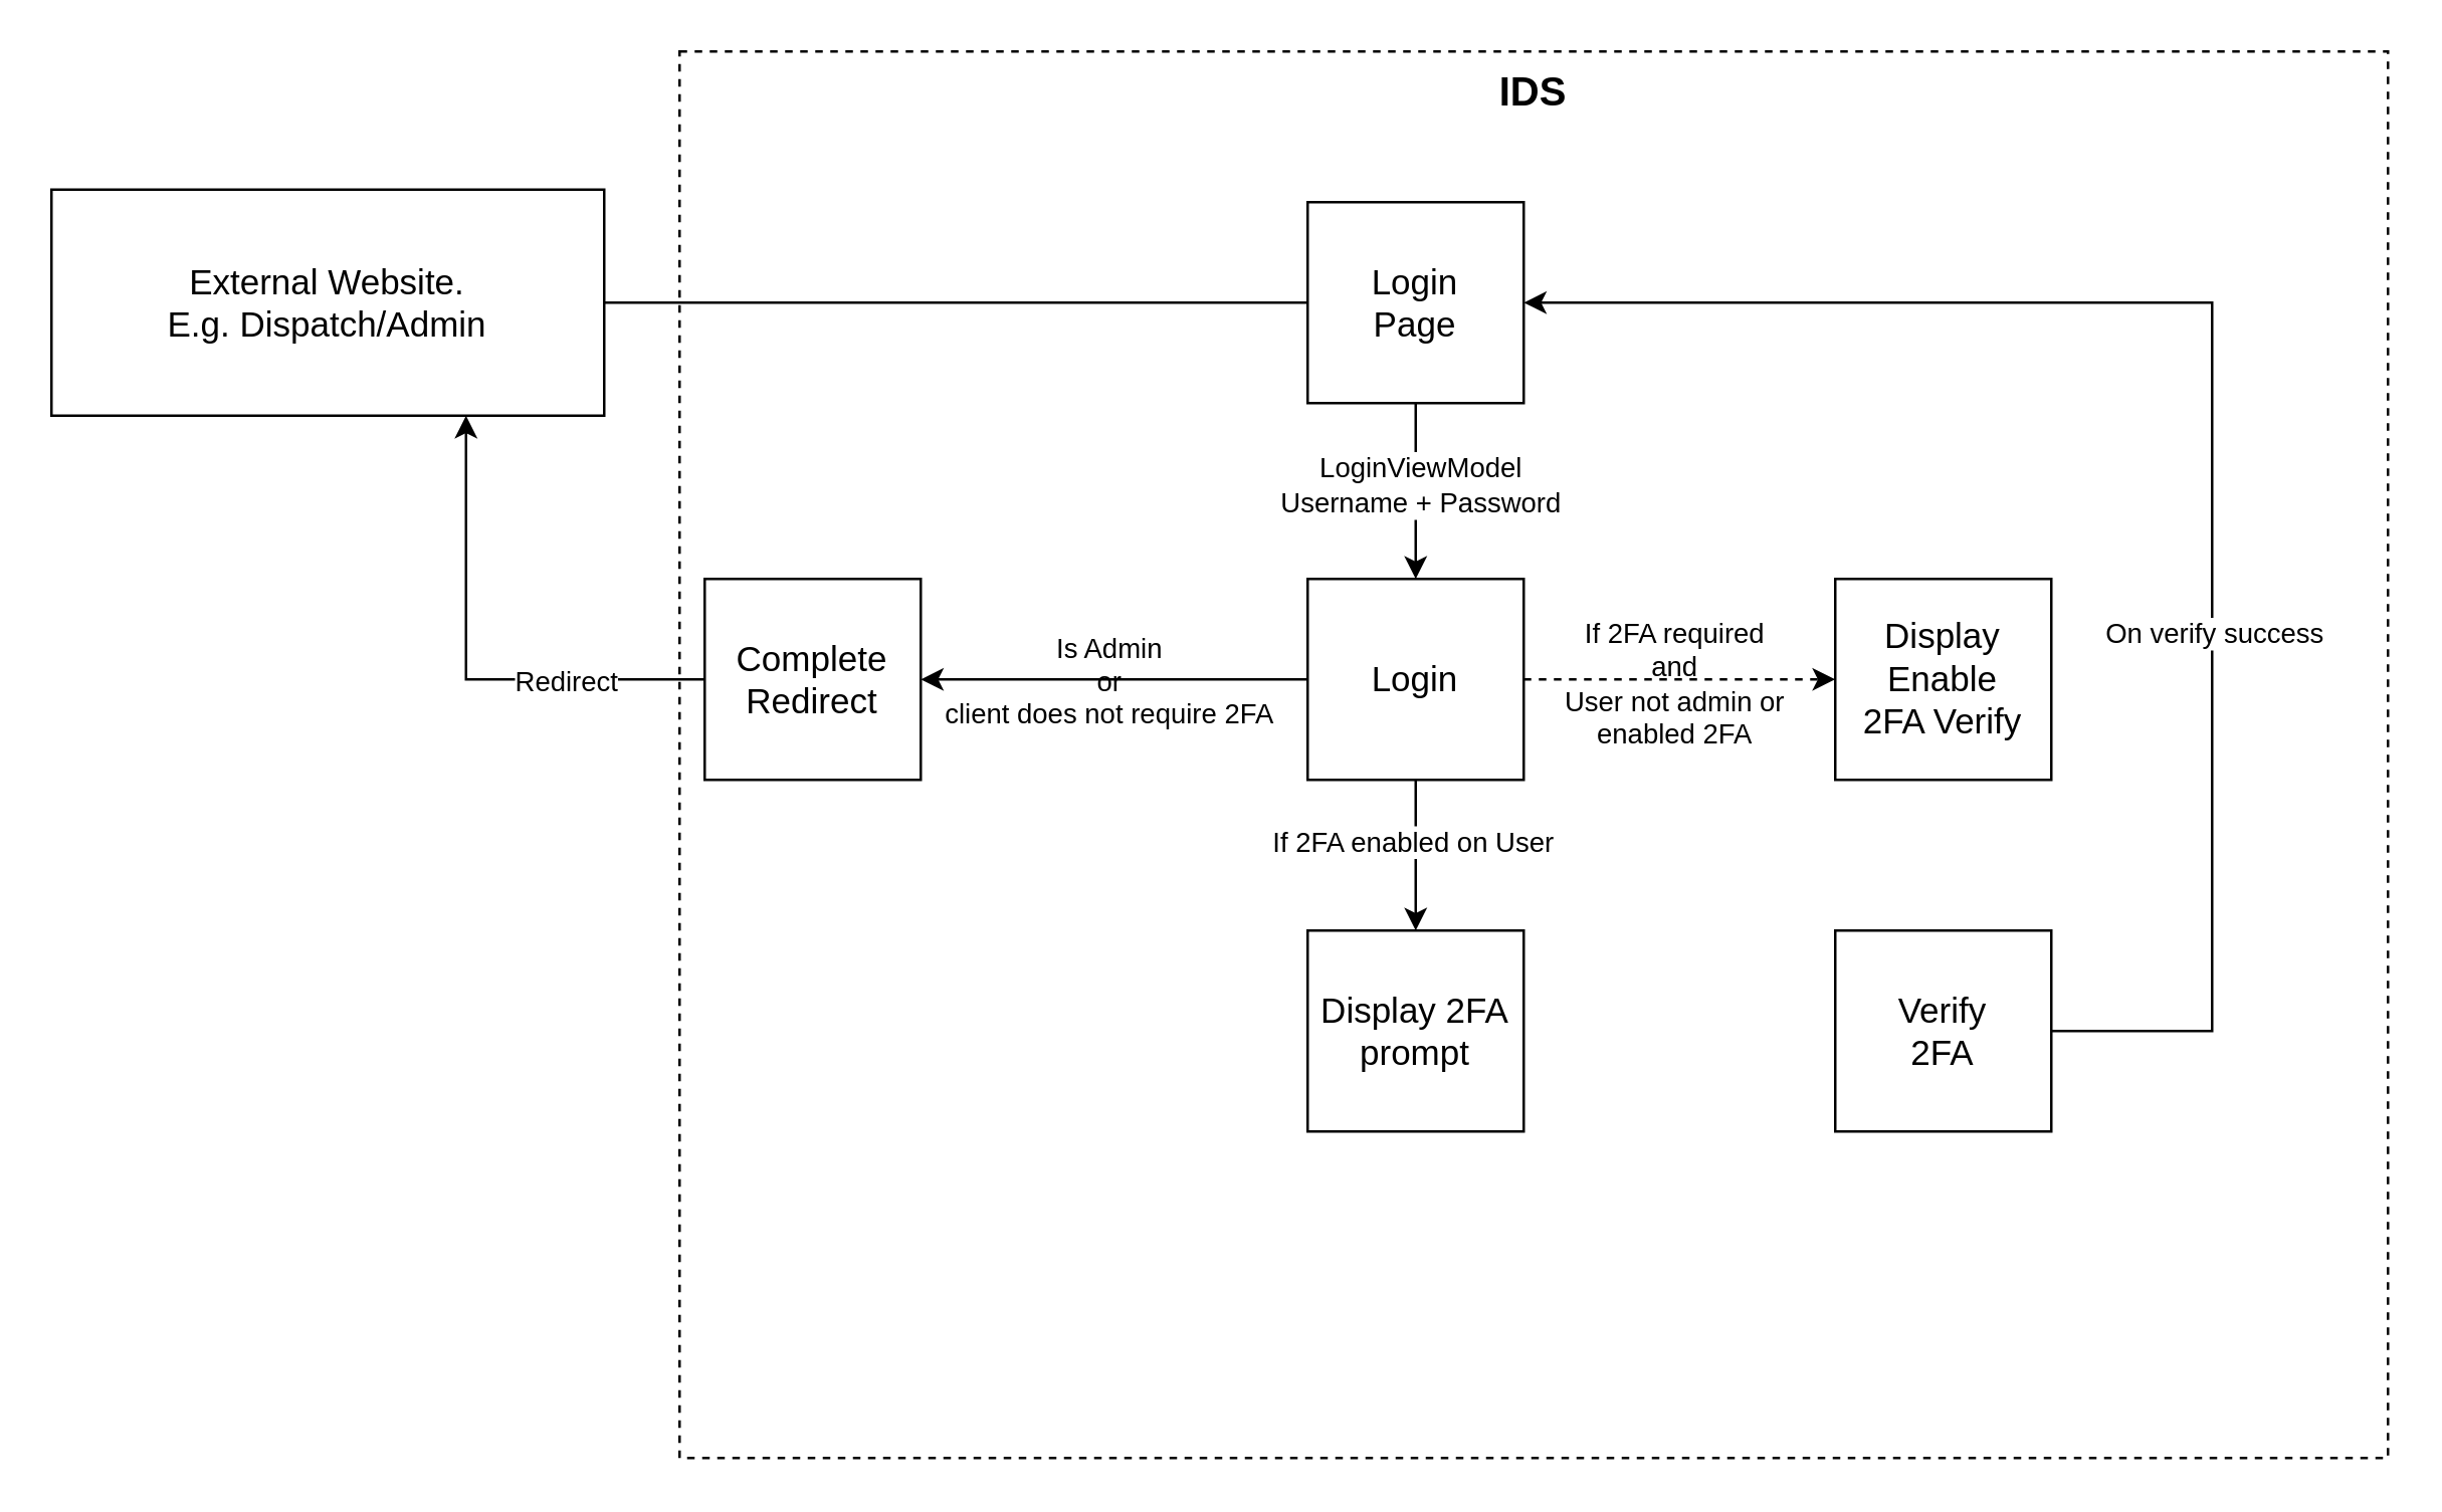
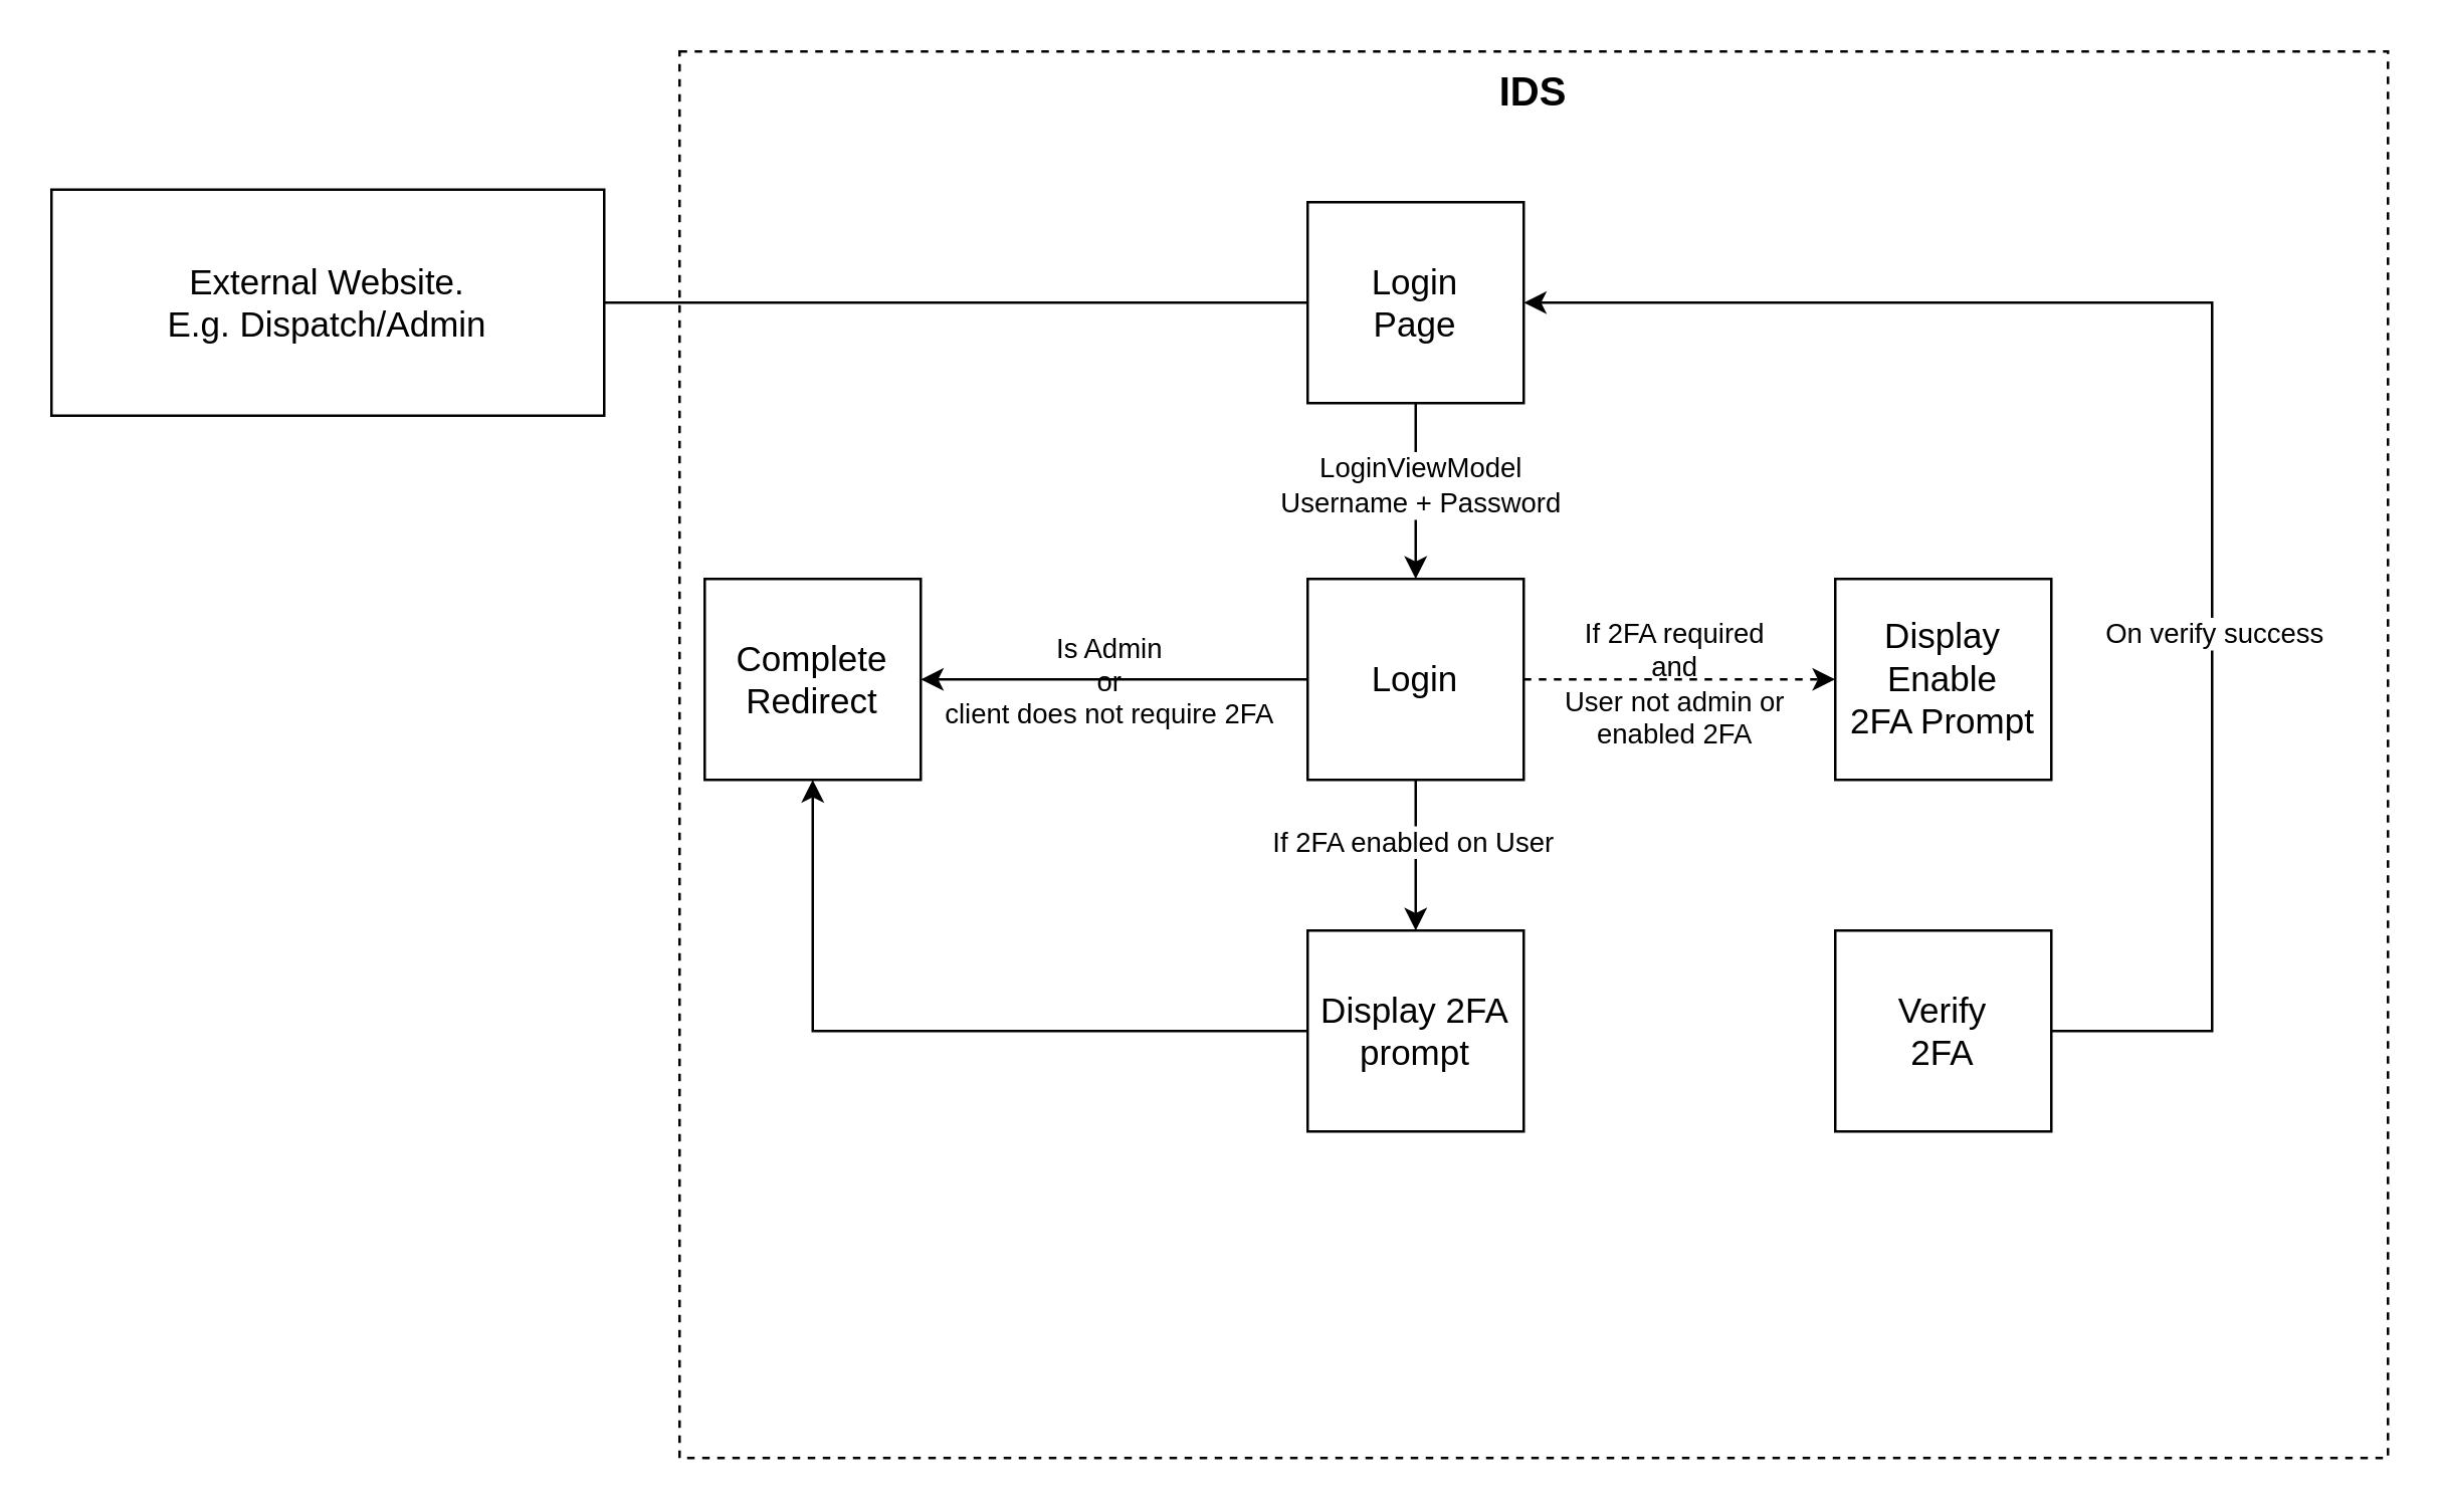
  <mxCell id="0" />
  <mxCell id="1" parent="0" />
  <mxCell id="2" value="&lt;font style=&quot;font-size: 16px;&quot;&gt;IDS&lt;/font&gt;" style="html=1;whiteSpace=wrap;gradientColor=none;fillColor=none;dashed=1;fontSize=14;verticalAlign=top;fontStyle=1" vertex="1" parent="1"><mxGeometry x="270" y="20" width="680" height="560" as="geometry" /></mxCell>
  <mxCell id="3" style="edgeStyle=orthogonalEdgeStyle;rounded=0;orthogonalLoop=1;jettySize=auto;html=1;exitX=1;exitY=0.5;exitDx=0;exitDy=0;entryX=0;entryY=0.5;entryDx=0;entryDy=0;endArrow=none;" edge="1" parent="1" source="4" target="7"><mxGeometry relative="1" as="geometry" /></mxCell>
  <mxCell id="4" value="External Website.&lt;div&gt;E.g. Dispatch/Admin&lt;/div&gt;" style="html=1;whiteSpace=wrap;fontSize=14;" vertex="1" parent="1"><mxGeometry x="20" y="75" width="220" height="90" as="geometry" /></mxCell>
  <mxCell id="5" style="edgeStyle=orthogonalEdgeStyle;rounded=0;orthogonalLoop=1;jettySize=auto;html=1;exitX=0.5;exitY=1;exitDx=0;exitDy=0;entryX=0.5;entryY=0;entryDx=0;entryDy=0;" edge="1" parent="1" source="7" target="14"><mxGeometry relative="1" as="geometry" /></mxCell>
  <mxCell id="6" value="LoginViewModel&lt;div&gt;Username + Password&lt;/div&gt;" style="edgeLabel;html=1;align=center;verticalAlign=middle;resizable=0;points=[];" vertex="1" connectable="0" parent="5"><mxGeometry x="-0.086" y="1" relative="1" as="geometry"><mxPoint as="offset" /></mxGeometry></mxCell>
  <mxCell id="7" value="Login&lt;div&gt;Page&lt;/div&gt;" style="html=1;whiteSpace=wrap;fontSize=14;" vertex="1" parent="1"><mxGeometry x="520" y="80" width="86" height="80" as="geometry" /></mxCell>
  <mxCell id="8" style="edgeStyle=orthogonalEdgeStyle;rounded=0;orthogonalLoop=1;jettySize=auto;html=1;exitX=0;exitY=0.5;exitDx=0;exitDy=0;entryX=1;entryY=0.5;entryDx=0;entryDy=0;" edge="1" parent="1" source="14" target="17"><mxGeometry relative="1" as="geometry" /></mxCell>
  <mxCell id="9" value="Is Admin&lt;div&gt;or&lt;/div&gt;&lt;div&gt;client does not require 2FA&lt;/div&gt;" style="edgeLabel;html=1;align=center;verticalAlign=middle;resizable=0;points=[];labelBackgroundColor=none;" vertex="1" connectable="0" parent="8"><mxGeometry x="-0.148" y="2" relative="1" as="geometry"><mxPoint x="-14" y="-2" as="offset" /></mxGeometry></mxCell>
  <mxCell id="10" style="edgeStyle=orthogonalEdgeStyle;rounded=0;orthogonalLoop=1;jettySize=auto;html=1;exitX=0.5;exitY=1;exitDx=0;exitDy=0;entryX=0.5;entryY=0;entryDx=0;entryDy=0;" edge="1" parent="1" source="14" target="19"><mxGeometry relative="1" as="geometry" /></mxCell>
  <mxCell id="11" value="If 2FA enabled on User" style="edgeLabel;html=1;align=center;verticalAlign=middle;resizable=0;points=[];" vertex="1" connectable="0" parent="10"><mxGeometry x="-0.2" y="-2" relative="1" as="geometry"><mxPoint as="offset" /></mxGeometry></mxCell>
  <mxCell id="12" style="edgeStyle=orthogonalEdgeStyle;rounded=0;orthogonalLoop=1;jettySize=auto;html=1;exitX=1;exitY=0.5;exitDx=0;exitDy=0;entryX=0;entryY=0.5;entryDx=0;entryDy=0;dashed=1;" edge="1" parent="1" source="14" target="20"><mxGeometry relative="1" as="geometry" /></mxCell>
  <mxCell id="13" value="If 2FA required&lt;div&gt;and&lt;/div&gt;&lt;div&gt;User not admin or&lt;/div&gt;&lt;div&gt;enabled 2FA&lt;/div&gt;" style="edgeLabel;html=1;align=center;verticalAlign=middle;resizable=0;points=[];labelBackgroundColor=none;" vertex="1" connectable="0" parent="12"><mxGeometry x="-0.048" y="-1" relative="1" as="geometry"><mxPoint as="offset" /></mxGeometry></mxCell>
  <mxCell id="14" value="Login" style="html=1;whiteSpace=wrap;fontSize=14;" vertex="1" parent="1"><mxGeometry x="520" y="230" width="86" height="80" as="geometry" /></mxCell>
- <mxCell id="15" style="edgeStyle=orthogonalEdgeStyle;rounded=0;orthogonalLoop=1;jettySize=auto;html=1;exitX=0;exitY=0.5;exitDx=0;exitDy=0;entryX=0.75;entryY=1;entryDx=0;entryDy=0;" edge="1" parent="1" source="17" target="4"><mxGeometry relative="1" as="geometry" /></mxCell>
- <mxCell id="16" value="Redirect" style="edgeLabel;html=1;align=center;verticalAlign=middle;resizable=0;points=[];" vertex="1" connectable="0" parent="15"><mxGeometry x="-0.087" y="-1" relative="1" as="geometry"><mxPoint x="35" y="1" as="offset" /></mxGeometry></mxCell>
  <mxCell id="17" value="Complete&lt;div&gt;Redirect&lt;/div&gt;" style="html=1;whiteSpace=wrap;fontSize=14;" vertex="1" parent="1"><mxGeometry x="280" y="230" width="86" height="80" as="geometry" /></mxCell>
+ <mxCell id="18" style="edgeStyle=orthogonalEdgeStyle;rounded=0;orthogonalLoop=1;jettySize=auto;html=1;exitX=0;exitY=0.5;exitDx=0;exitDy=0;entryX=0.5;entryY=1;entryDx=0;entryDy=0;" edge="1" parent="1" source="19" target="17"><mxGeometry relative="1" as="geometry" /></mxCell>
  <mxCell id="19" value="Display 2FA&lt;div&gt;prompt&lt;/div&gt;" style="html=1;whiteSpace=wrap;fontSize=14;" vertex="1" parent="1"><mxGeometry x="520" y="370" width="86" height="80" as="geometry" /></mxCell>
- <mxCell id="20" value="Display&lt;div&gt;Enable&lt;/div&gt;&lt;div&gt;2FA Verify&lt;/div&gt;" style="html=1;whiteSpace=wrap;fontSize=14;" vertex="1" parent="1"><mxGeometry x="730" y="230" width="86" height="80" as="geometry" /></mxCell>
+ <mxCell id="20" value="Display&lt;div&gt;Enable&lt;/div&gt;&lt;div&gt;2FA Prompt&lt;/div&gt;" style="html=1;whiteSpace=wrap;fontSize=14;" vertex="1" parent="1"><mxGeometry x="730" y="230" width="86" height="80" as="geometry" /></mxCell>
  <mxCell id="21" style="edgeStyle=orthogonalEdgeStyle;rounded=0;orthogonalLoop=1;jettySize=auto;html=1;exitX=1;exitY=0.5;exitDx=0;exitDy=0;entryX=1;entryY=0.5;entryDx=0;entryDy=0;" edge="1" parent="1" source="23" target="7"><mxGeometry relative="1" as="geometry"><Array as="points"><mxPoint x="880" y="410" /><mxPoint x="880" y="120" /></Array></mxGeometry></mxCell>
  <mxCell id="22" value="On verify success" style="edgeLabel;html=1;align=center;verticalAlign=middle;resizable=0;points=[];" vertex="1" connectable="0" parent="21"><mxGeometry x="-0.291" relative="1" as="geometry"><mxPoint as="offset" /></mxGeometry></mxCell>
  <mxCell id="23" value="Verify&lt;div&gt;2FA&lt;/div&gt;" style="html=1;whiteSpace=wrap;fontSize=14;" vertex="1" parent="1"><mxGeometry x="730" y="370" width="86" height="80" as="geometry" /></mxCell>
